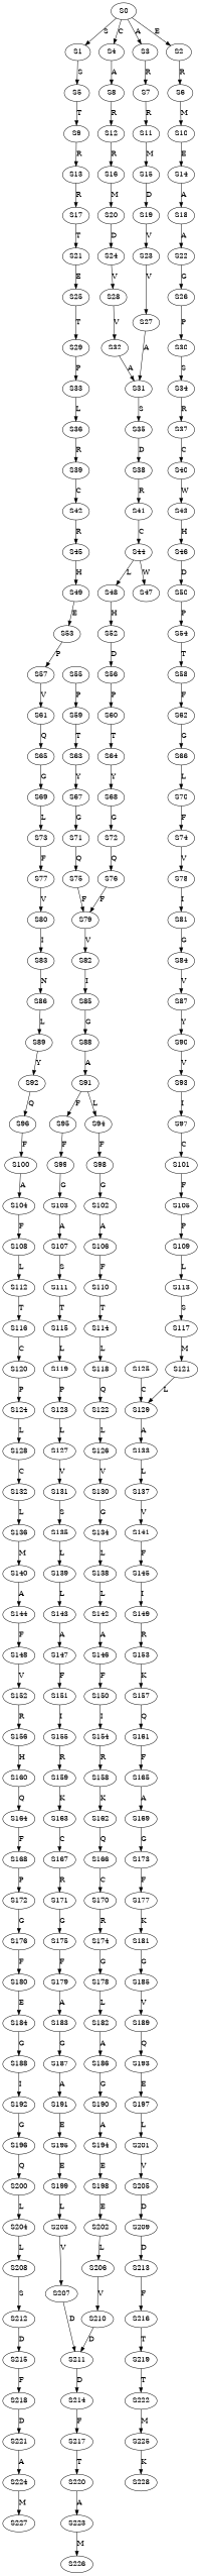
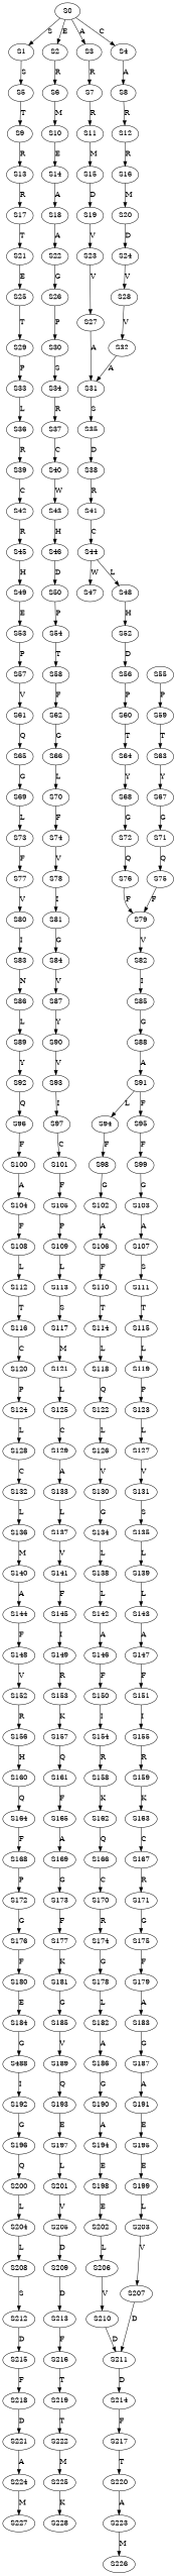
  strict digraph {
    S0
    S1
    S2
    S3
    S4
    S5
    S6
    S7
    S8
    S9
    S10
    S11
    S12
    S13
    S14
    S15
    S16
    S17
    S18
    S19
    S20
    S21
    S22
    S23
    S24
    S25
    S26
    S27
    S28
    S29
    S30
    S31
    S32
    S33
    S34
    S35
    S36
    S37
    S38
    S39
    S40
    S41
    S42
    S43
    S44
    S45
    S46
    S47
    S48
    S49
    S50
    S52
    S53
    S54
    S56
    S57
    S58
    S55
    S59
    S60
    S61
    S62
    S63
    S64
    S65
    S66
    S67
    S68
    S69
    S70
    S71
    S72
    S73
    S74
    S75
    S76
    S77
    S78
    S79
    S80
    S81
    S82
    S83
    S84
    S85
    S86
    S87
    S88
    S89
    S90
    S91
    S92
    S93
    S94
    S95
    S96
    S97
    S98
    S99
    S100
    S101
    S102
    S103
    S104
    S105
    S106
    S107
    S108
    S109
    S110
    S111
    S112
    S113
    S114
    S115
    S116
    S117
    S118
    S119
    S120
    S121
    S122
    S123
    S124
    S125
    S126
    S127
    S128
    S129
    S130
    S131
    S132
    S133
    S134
    S135
    S136
    S137
    S138
    S139
    S140
    S141
    S142
    S143
    S144
    S145
    S146
    S147
    S148
    S149
    S150
    S151
    S152
    S153
    S154
    S155
    S156
    S157
    S158
    S159
    S160
    S161
    S162
    S163
    S164
    S165
    S166
    S167
    S168
    S169
    S170
    S171
    S172
    S173
    S174
    S175
    S176
    S177
    S178
    S179
    S180
    S181
    S182
    S183
    S184
    S185
    S186
    S187
-   S188
+   S188 [label=S488]
    S189
    S190
    S191
    S192
    S193
    S194
    S195
    S196
    S197
    S198
    S199
    S200
    S201
    S202
    S203
    S204
    S205
    S206
    S207
    S208
    S209
    S210
    S211
    S212
    S213
    S214
    S215
    S216
    S217
    S218
    S219
    S220
    S221
    S222
    S223
    S224
    S225
    S226
    S227
    S228
    S0 -> S1 [label=S]
    S0 -> S2 [label=E]
    S0 -> S3 [label=A]
    S0 -> S4 [label=C]
    S1 -> S5 [label=S]
    S2 -> S6 [label=R]
    S3 -> S7 [label=R]
    S4 -> S8 [label=A]
    S5 -> S9 [label=T]
    S6 -> S10 [label=M]
    S7 -> S11 [label=R]
    S8 -> S12 [label=R]
    S9 -> S13 [label=R]
    S10 -> S14 [label=E]
    S11 -> S15 [label=M]
    S12 -> S16 [label=R]
    S13 -> S17 [label=R]
    S14 -> S18 [label=A]
    S15 -> S19 [label=D]
    S16 -> S20 [label=M]
    S17 -> S21 [label=T]
    S18 -> S22 [label=A]
    S19 -> S23 [label=V]
    S20 -> S24 [label=D]
    S21 -> S25 [label=E]
    S22 -> S26 [label=G]
    S23 -> S27 [label=V]
    S24 -> S28 [label=V]
    S25 -> S29 [label=T]
    S26 -> S30 [label=P]
    S27 -> S31 [label=A]
    S28 -> S32 [label=V]
    S29 -> S33 [label=P]
    S30 -> S34 [label=S]
    S31 -> S35 [label=S]
    S32 -> S31 [label=A]
    S33 -> S36 [label=L]
    S34 -> S37 [label=R]
    S35 -> S38 [label=D]
    S36 -> S39 [label=R]
    S37 -> S40 [label=C]
    S38 -> S41 [label=R]
    S39 -> S42 [label=C]
    S40 -> S43 [label=W]
    S41 -> S44 [label=C]
    S42 -> S45 [label=R]
    S43 -> S46 [label=H]
    S44 -> S47 [label=W]
    S44 -> S48 [label=L]
    S45 -> S49 [label=H]
    S46 -> S50 [label=D]
    S48 -> S52 [label=H]
    S49 -> S53 [label=E]
    S50 -> S54 [label=P]
    S52 -> S56 [label=D]
    S53 -> S57 [label=P]
    S54 -> S58 [label=T]
    S56 -> S60 [label=P]
    S57 -> S61 [label=V]
    S58 -> S62 [label=F]
    S55 -> S59 [label=P]
    S59 -> S63 [label=T]
    S60 -> S64 [label=T]
    S61 -> S65 [label=Q]
    S62 -> S66 [label=G]
    S63 -> S67 [label=Y]
    S64 -> S68 [label=Y]
    S65 -> S69 [label=G]
    S66 -> S70 [label=L]
    S67 -> S71 [label=G]
    S68 -> S72 [label=G]
    S69 -> S73 [label=L]
    S70 -> S74 [label=F]
    S71 -> S75 [label=Q]
    S72 -> S76 [label=Q]
    S73 -> S77 [label=F]
    S74 -> S78 [label=V]
    S75 -> S79 [label=F]
    S76 -> S79 [label=F]
    S77 -> S80 [label=V]
    S78 -> S81 [label=I]
    S79 -> S82 [label=V]
    S80 -> S83 [label=I]
    S81 -> S84 [label=G]
    S82 -> S85 [label=I]
    S83 -> S86 [label=N]
    S84 -> S87 [label=V]
    S85 -> S88 [label=G]
    S86 -> S89 [label=L]
    S87 -> S90 [label=Y]
    S88 -> S91 [label=A]
    S89 -> S92 [label=Y]
    S90 -> S93 [label=V]
    S91 -> S94 [label=L]
    S91 -> S95 [label=F]
    S92 -> S96 [label=Q]
    S93 -> S97 [label=I]
    S94 -> S98 [label=F]
    S95 -> S99 [label=F]
    S96 -> S100 [label=F]
    S97 -> S101 [label=C]
    S98 -> S102 [label=G]
    S99 -> S103 [label=G]
    S100 -> S104 [label=A]
    S101 -> S105 [label=F]
    S102 -> S106 [label=A]
    S103 -> S107 [label=A]
    S104 -> S108 [label=F]
    S105 -> S109 [label=P]
    S106 -> S110 [label=F]
    S107 -> S111 [label=S]
    S108 -> S112 [label=L]
    S109 -> S113 [label=L]
    S110 -> S114 [label=T]
    S111 -> S115 [label=T]
    S112 -> S116 [label=T]
    S113 -> S117 [label=S]
    S114 -> S118 [label=L]
    S115 -> S119 [label=L]
    S116 -> S120 [label=C]
    S117 -> S121 [label=M]
    S118 -> S122 [label=Q]
    S119 -> S123 [label=P]
    S120 -> S124 [label=P]
-   S121 -> S129 [label=L]
+   S121 -> S125 [label=L]
    S122 -> S126 [label=L]
    S123 -> S127 [label=L]
    S124 -> S128 [label=L]
    S125 -> S129 [label=C]
    S126 -> S130 [label=V]
    S127 -> S131 [label=V]
    S128 -> S132 [label=C]
    S129 -> S133 [label=A]
    S130 -> S134 [label=G]
    S131 -> S135 [label=S]
    S132 -> S136 [label=L]
    S133 -> S137 [label=L]
    S134 -> S138 [label=L]
    S135 -> S139 [label=L]
    S136 -> S140 [label=M]
    S137 -> S141 [label=V]
    S138 -> S142 [label=L]
    S139 -> S143 [label=L]
    S140 -> S144 [label=A]
    S141 -> S145 [label=F]
    S142 -> S146 [label=A]
    S143 -> S147 [label=A]
    S144 -> S148 [label=F]
    S145 -> S149 [label=I]
    S146 -> S150 [label=F]
    S147 -> S151 [label=F]
    S148 -> S152 [label=V]
    S149 -> S153 [label=R]
    S150 -> S154 [label=I]
    S151 -> S155 [label=I]
    S152 -> S156 [label=R]
    S153 -> S157 [label=K]
    S154 -> S158 [label=R]
    S155 -> S159 [label=R]
    S156 -> S160 [label=H]
    S157 -> S161 [label=Q]
    S158 -> S162 [label=K]
    S159 -> S163 [label=K]
    S160 -> S164 [label=Q]
    S161 -> S165 [label=F]
    S162 -> S166 [label=Q]
    S163 -> S167 [label=C]
    S164 -> S168 [label=F]
    S165 -> S169 [label=A]
    S166 -> S170 [label=C]
    S167 -> S171 [label=R]
    S168 -> S172 [label=P]
    S169 -> S173 [label=G]
    S170 -> S174 [label=R]
    S171 -> S175 [label=G]
    S172 -> S176 [label=G]
    S173 -> S177 [label=F]
    S174 -> S178 [label=G]
    S175 -> S179 [label=F]
    S176 -> S180 [label=F]
    S177 -> S181 [label=K]
    S178 -> S182 [label=L]
    S179 -> S183 [label=A]
    S180 -> S184 [label=E]
    S181 -> S185 [label=G]
    S182 -> S186 [label=A]
    S183 -> S187 [label=G]
    S184 -> S188 [label=G]
    S185 -> S189 [label=V]
    S186 -> S190 [label=G]
    S187 -> S191 [label=A]
    S188 -> S192 [label=I]
    S189 -> S193 [label=Q]
    S190 -> S194 [label=A]
    S191 -> S195 [label=E]
    S192 -> S196 [label=G]
    S193 -> S197 [label=E]
    S194 -> S198 [label=E]
    S195 -> S199 [label=E]
    S196 -> S200 [label=Q]
    S197 -> S201 [label=L]
    S198 -> S202 [label=E]
    S199 -> S203 [label=L]
    S200 -> S204 [label=L]
    S201 -> S205 [label=V]
    S202 -> S206 [label=L]
    S203 -> S207 [label=V]
    S204 -> S208 [label=L]
    S205 -> S209 [label=D]
    S206 -> S210 [label=V]
    S207 -> S211 [label=D]
    S208 -> S212 [label=S]
    S209 -> S213 [label=D]
    S210 -> S211 [label=D]
    S211 -> S214 [label=D]
    S212 -> S215 [label=D]
    S213 -> S216 [label=F]
    S214 -> S217 [label=F]
    S215 -> S218 [label=F]
    S216 -> S219 [label=T]
    S217 -> S220 [label=T]
    S218 -> S221 [label=D]
    S219 -> S222 [label=T]
    S220 -> S223 [label=A]
    S221 -> S224 [label=A]
    S222 -> S225 [label=M]
    S223 -> S226 [label=M]
    S224 -> S227 [label=M]
    S225 -> S228 [label=K]
  }
